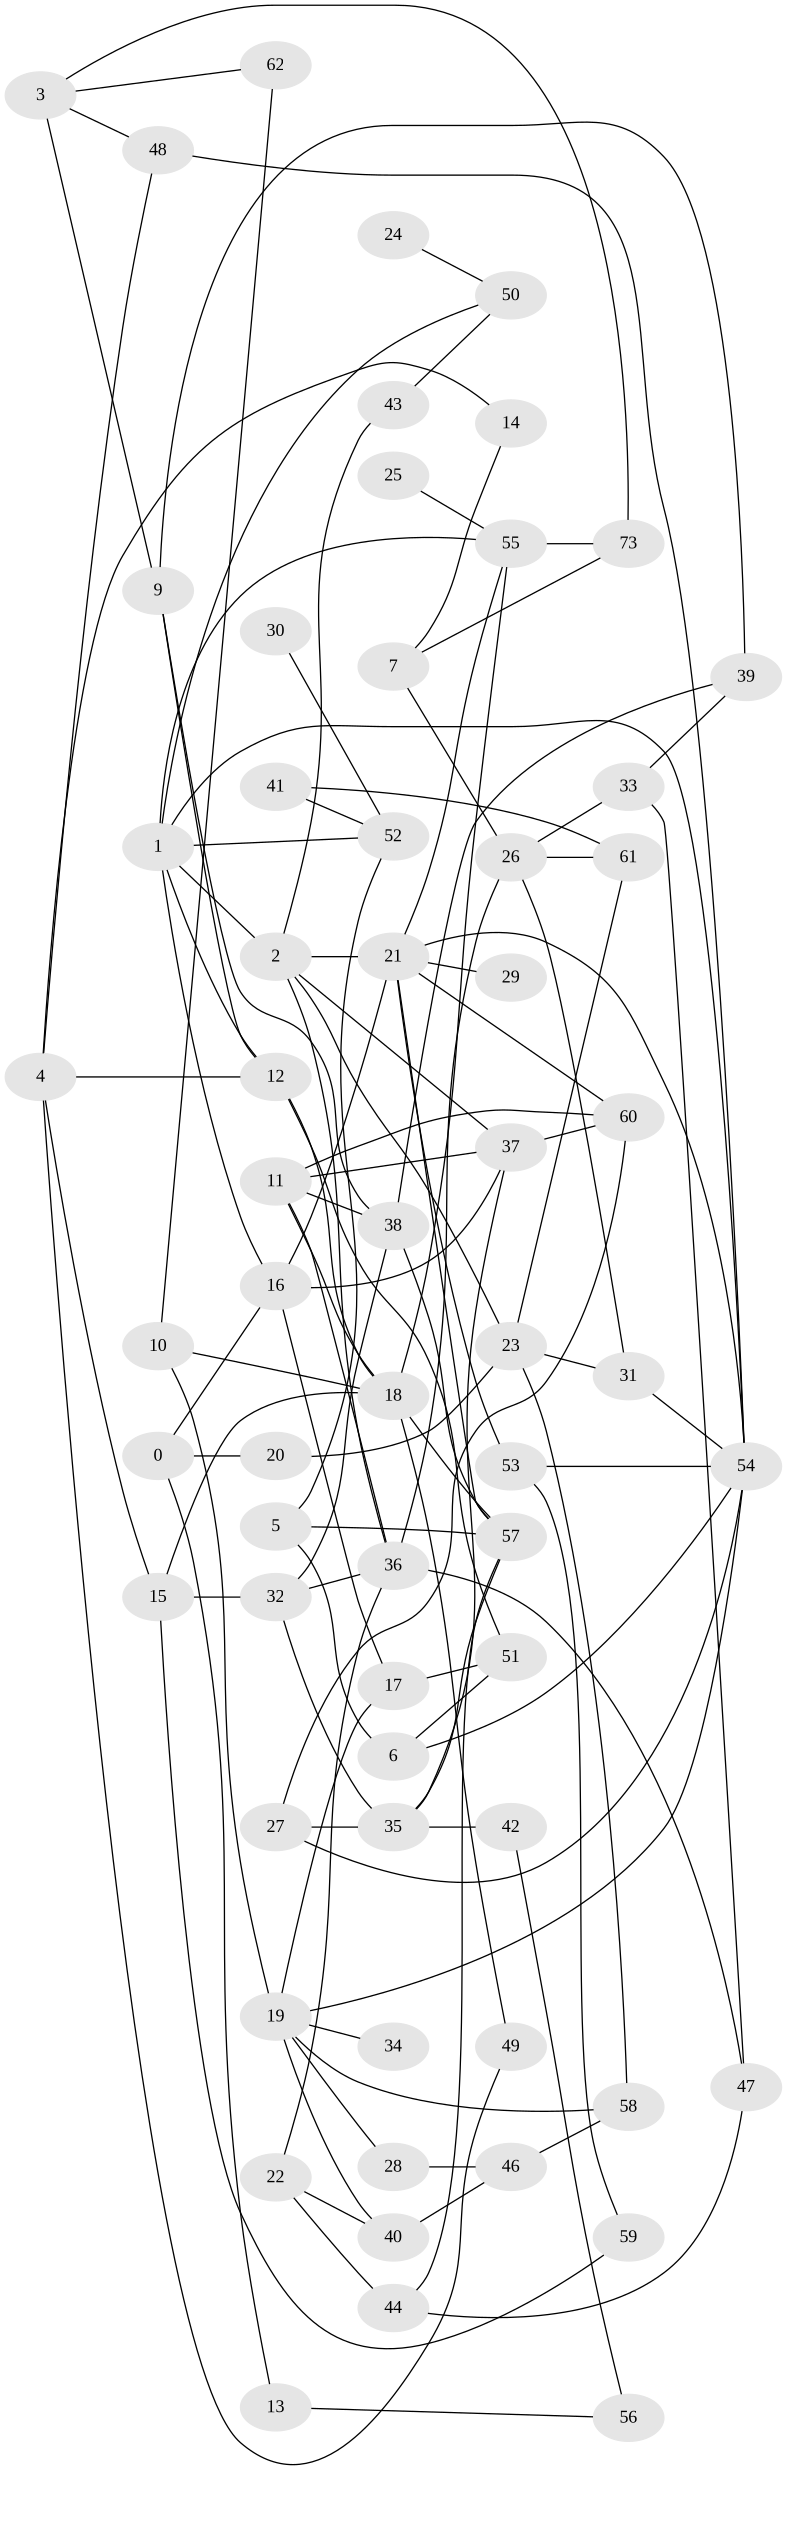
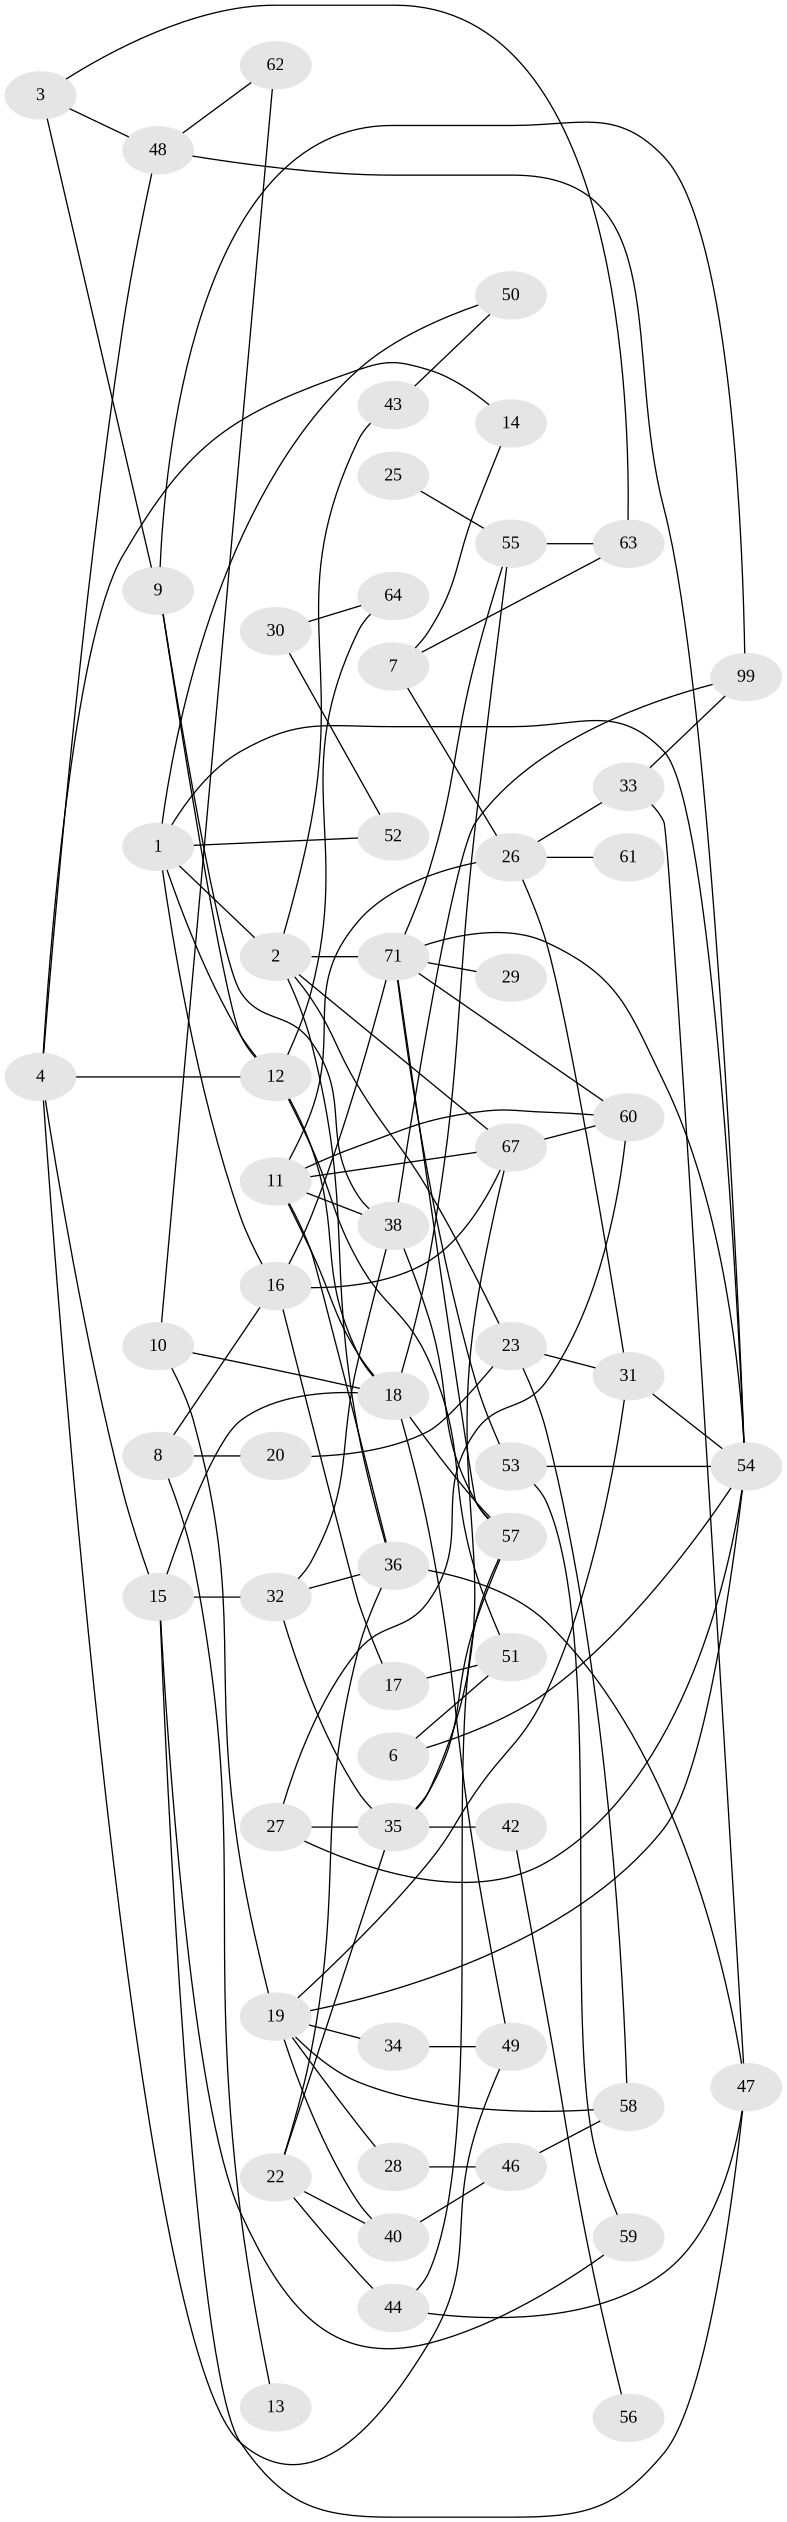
  graph {
    fontname="Liberation Serif"
    rankdir=LR
    node [color=gray90 fontname="Liberation Serif" style=filled]
    edge [fontname="Liberation Serif" weight=1.0]
    1
    2
    12
    16
    50
    52
    54
    55
-   21
+   21 [label=71]
    23
    36
-   37
+   37 [label=67]
    43
    51
    18
+   64
    17
-   63 [label=73]
+   63
    57
    60
    29
    53
    31
    58
    61
    47
    3
    9
    48
    62
    38
-   39
+   39 [label=99]
    4
    14
    15
    49
    32
    59
-   5
    6
    7
    26
    33
-   8 [label=0]
+   8
    13
    20
    56
    10
    19
    40
    28
    34
    46
    11
    35
    22
    44
    42
-   24
    25
    27
    30
-   41
    1 -- 2
    1 -- 12
    1 -- 16
    1 -- 50
    1 -- 52
    1 -- 54
-   1 -- 55
    2 -- 21
    2 -- 23
    2 -- 36
    2 -- 37
    2 -- 43
    12 -- 51
    12 -- 18
+   12 -- 64
    16 -- 21
    16 -- 37
    16 -- 17
    55 -- 63 [weight=2.0]
    21 -- 54
    21 -- 55
    21 -- 57 [weight=2.0]
    21 -- 60
    21 -- 29
    21 -- 53
    23 -- 31
    23 -- 58
-   23 -- 61
    36 -- 47
    37 -- 60
    43 -- 50
    18 -- 55
    18 -- 57
    18 -- 49
    17 -- 51
    53 -- 54
    53 -- 59
    31 -- 54
    3 -- 63
    3 -- 9
    3 -- 48
-   3 -- 62
+   48 -- 62
    9 -- 12
    9 -- 38
    9 -- 39
    48 -- 54
    38 -- 57
    38 -- 39
    4 -- 12
    4 -- 48
    4 -- 14
    4 -- 15
    4 -- 49
    15 -- 18
+   15 -- 47
    15 -- 32
    15 -- 59
    32 -- 36
    32 -- 38
    32 -- 35
-   5 -- 52
-   5 -- 57
-   5 -- 6
    6 -- 54 [weight=2.0]
    6 -- 51
    7 -- 63
    7 -- 14
    7 -- 26
    26 -- 31
    26 -- 61
    26 -- 33
    33 -- 47
    33 -- 39
    8 -- 16
    8 -- 13
    8 -- 20
-   13 -- 56
    20 -- 23
    10 -- 18
    10 -- 62
    10 -- 19
    19 -- 54
-   19 -- 17
+   19 -- 31
    19 -- 58
    19 -- 40
    19 -- 28
    19 -- 34
    40 -- 46
    28 -- 46
+   34 -- 49
    46 -- 58
    11 -- 36
    11 -- 37
    11 -- 18
    11 -- 60
    11 -- 38
-   36 -- 26
+   11 -- 26
    35 -- 37
    35 -- 57
    35 -- 42
    22 -- 36
    22 -- 40
+   22 -- 35
    22 -- 44
    44 -- 57
    44 -- 47
    42 -- 56
-   24 -- 50
    25 -- 55
    27 -- 54
    27 -- 60
    27 -- 35
    30 -- 52
-   41 -- 52
-   41 -- 61
+   30 -- 64
  }
